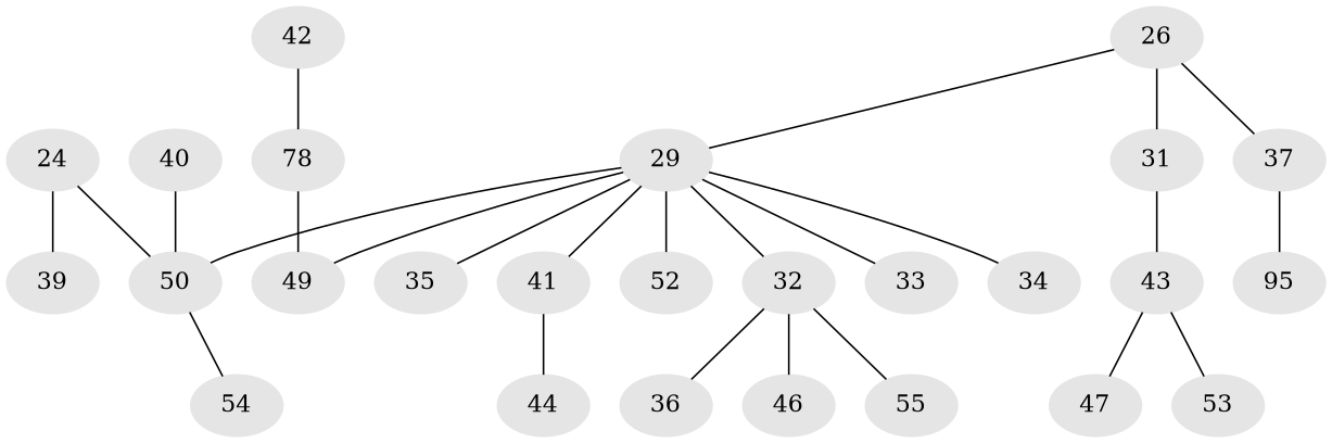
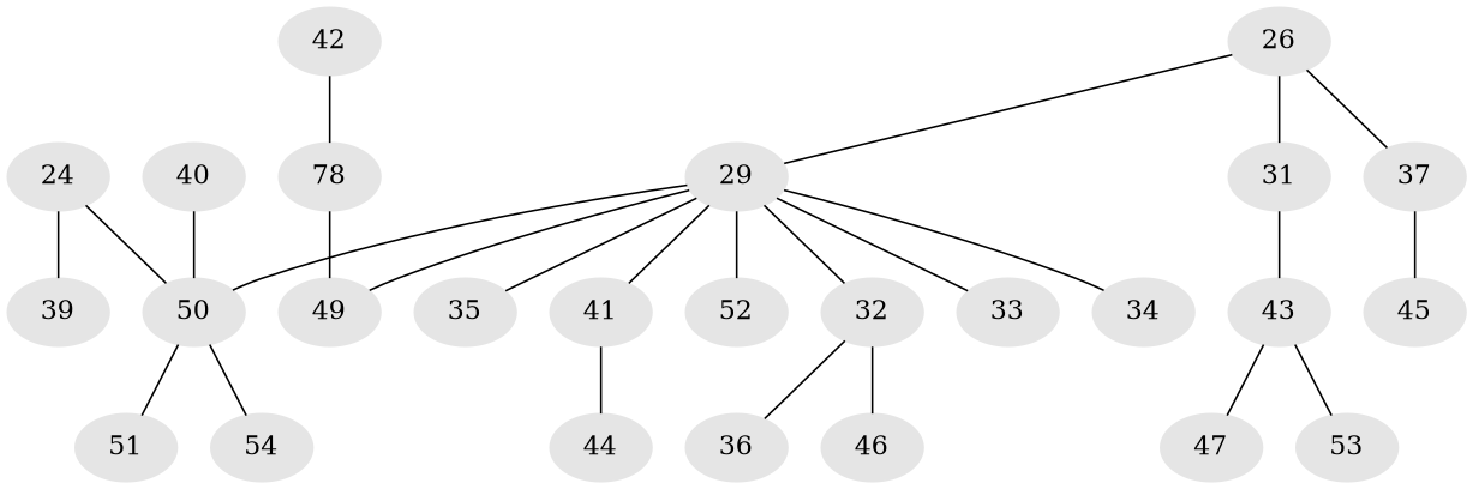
  graph {
    node [color=gray90 style=filled]
    24
    39
    50 [super="+7+12+16+10+19+21+22"]
+   51
    54
    29 [super="+1+2+8+14+25+28"]
    32
    33
    34
    35
    41 [super="+30"]
    49 [super="+20"]
    52
    26
    31
    37
    43
    36
    46
-   55
-   45 [label=95]
+   45
    44
    47
    53
    40 [super="+15"]
    n26 [label=78 super="+38"]
    42
    24 -- 39
    24 -- 50
+   50 -- 51
    50 -- 54
    29 -- 50
    29 -- 32
    29 -- 33
    29 -- 34
    29 -- 35
    29 -- 41
    29 -- 49
    29 -- 52
    32 -- 36
    32 -- 46
-   32 -- 55
    41 -- 44
    26 -- 29
    26 -- 31
    26 -- 37
    31 -- 43
    37 -- 45
    43 -- 47
    43 -- 53
    40 -- 50
    n26 -- 49
    42 -- n26
  }
